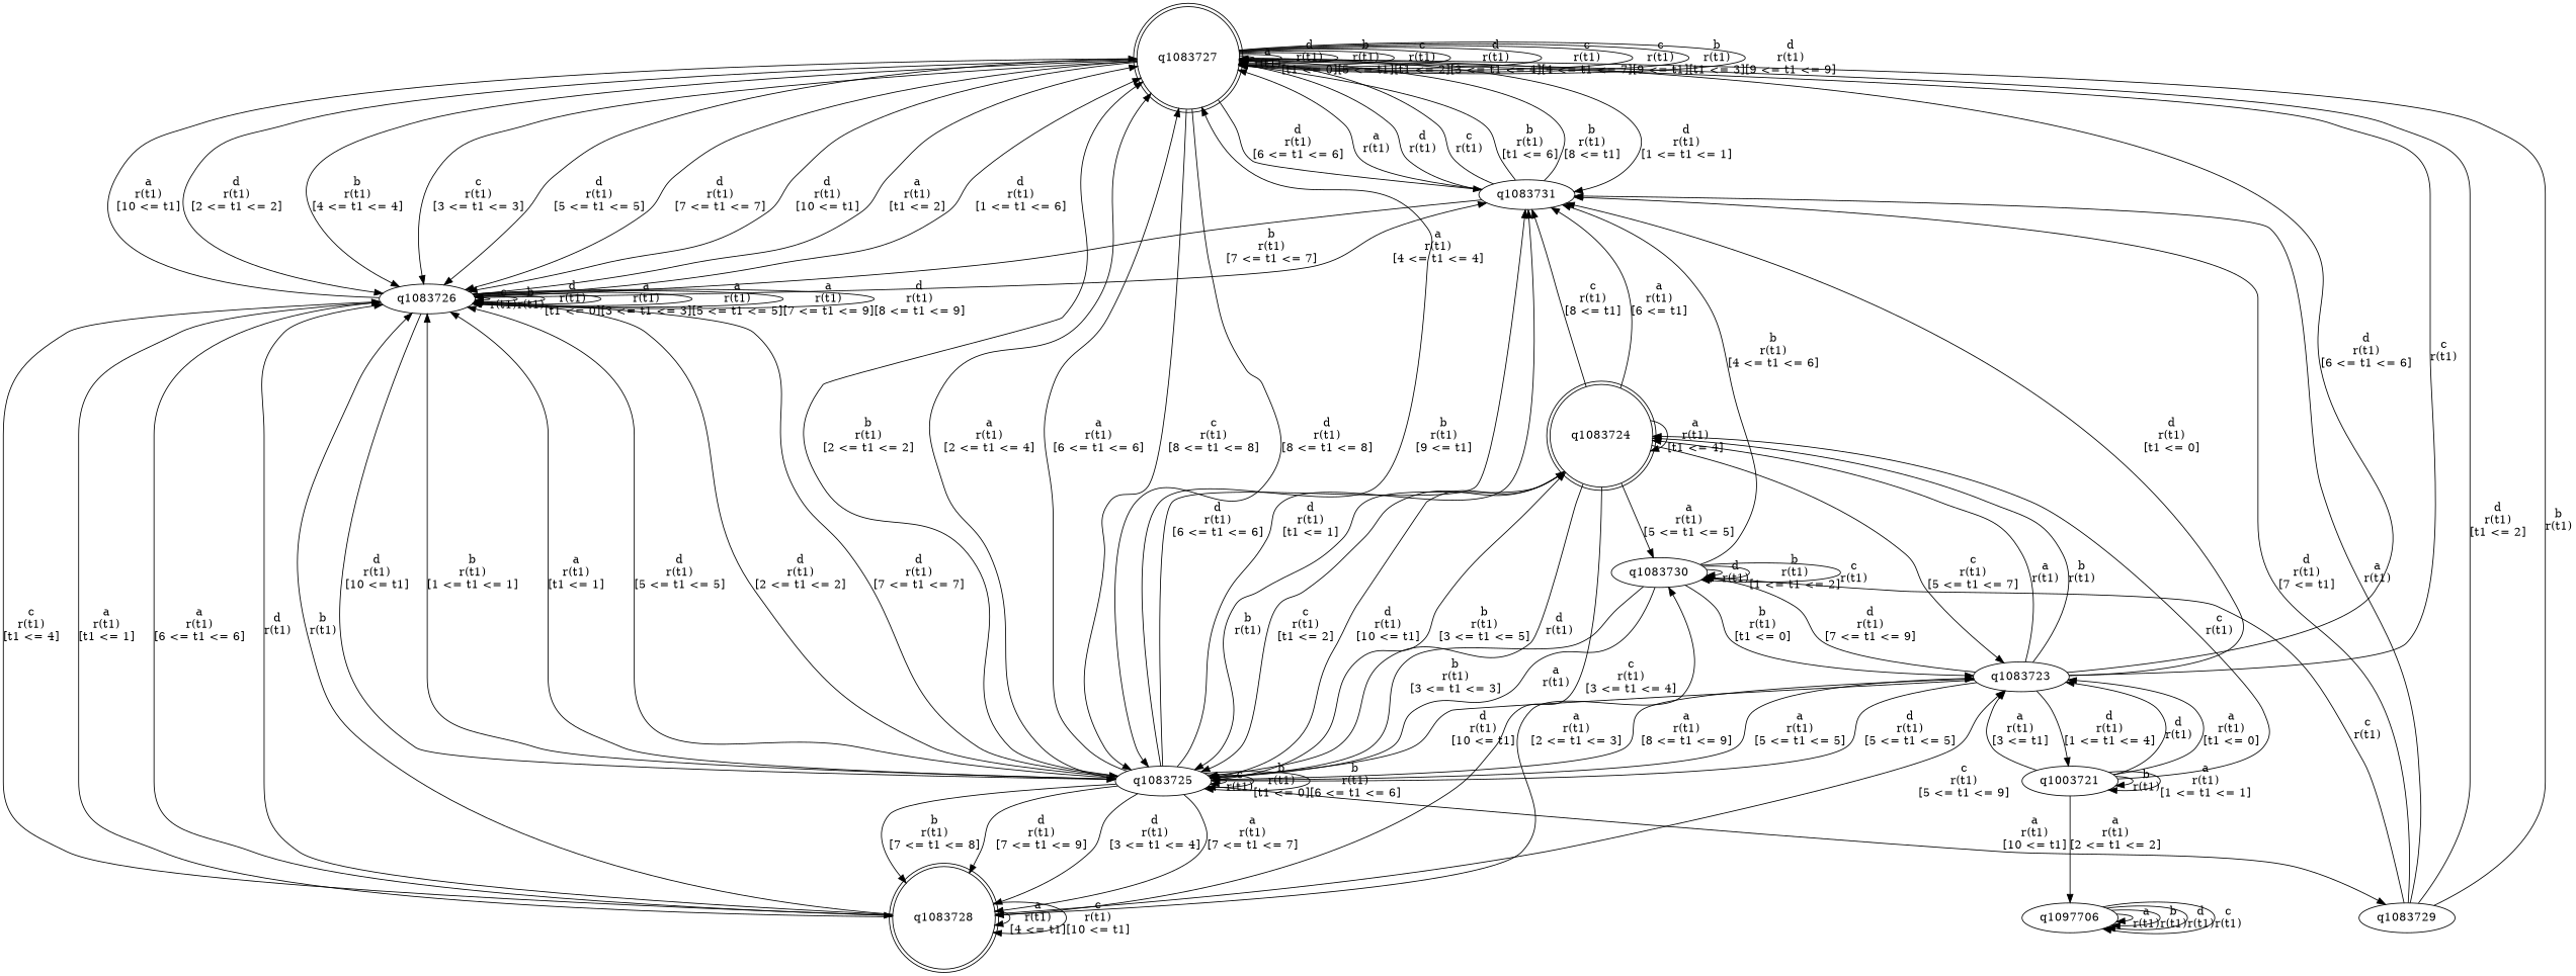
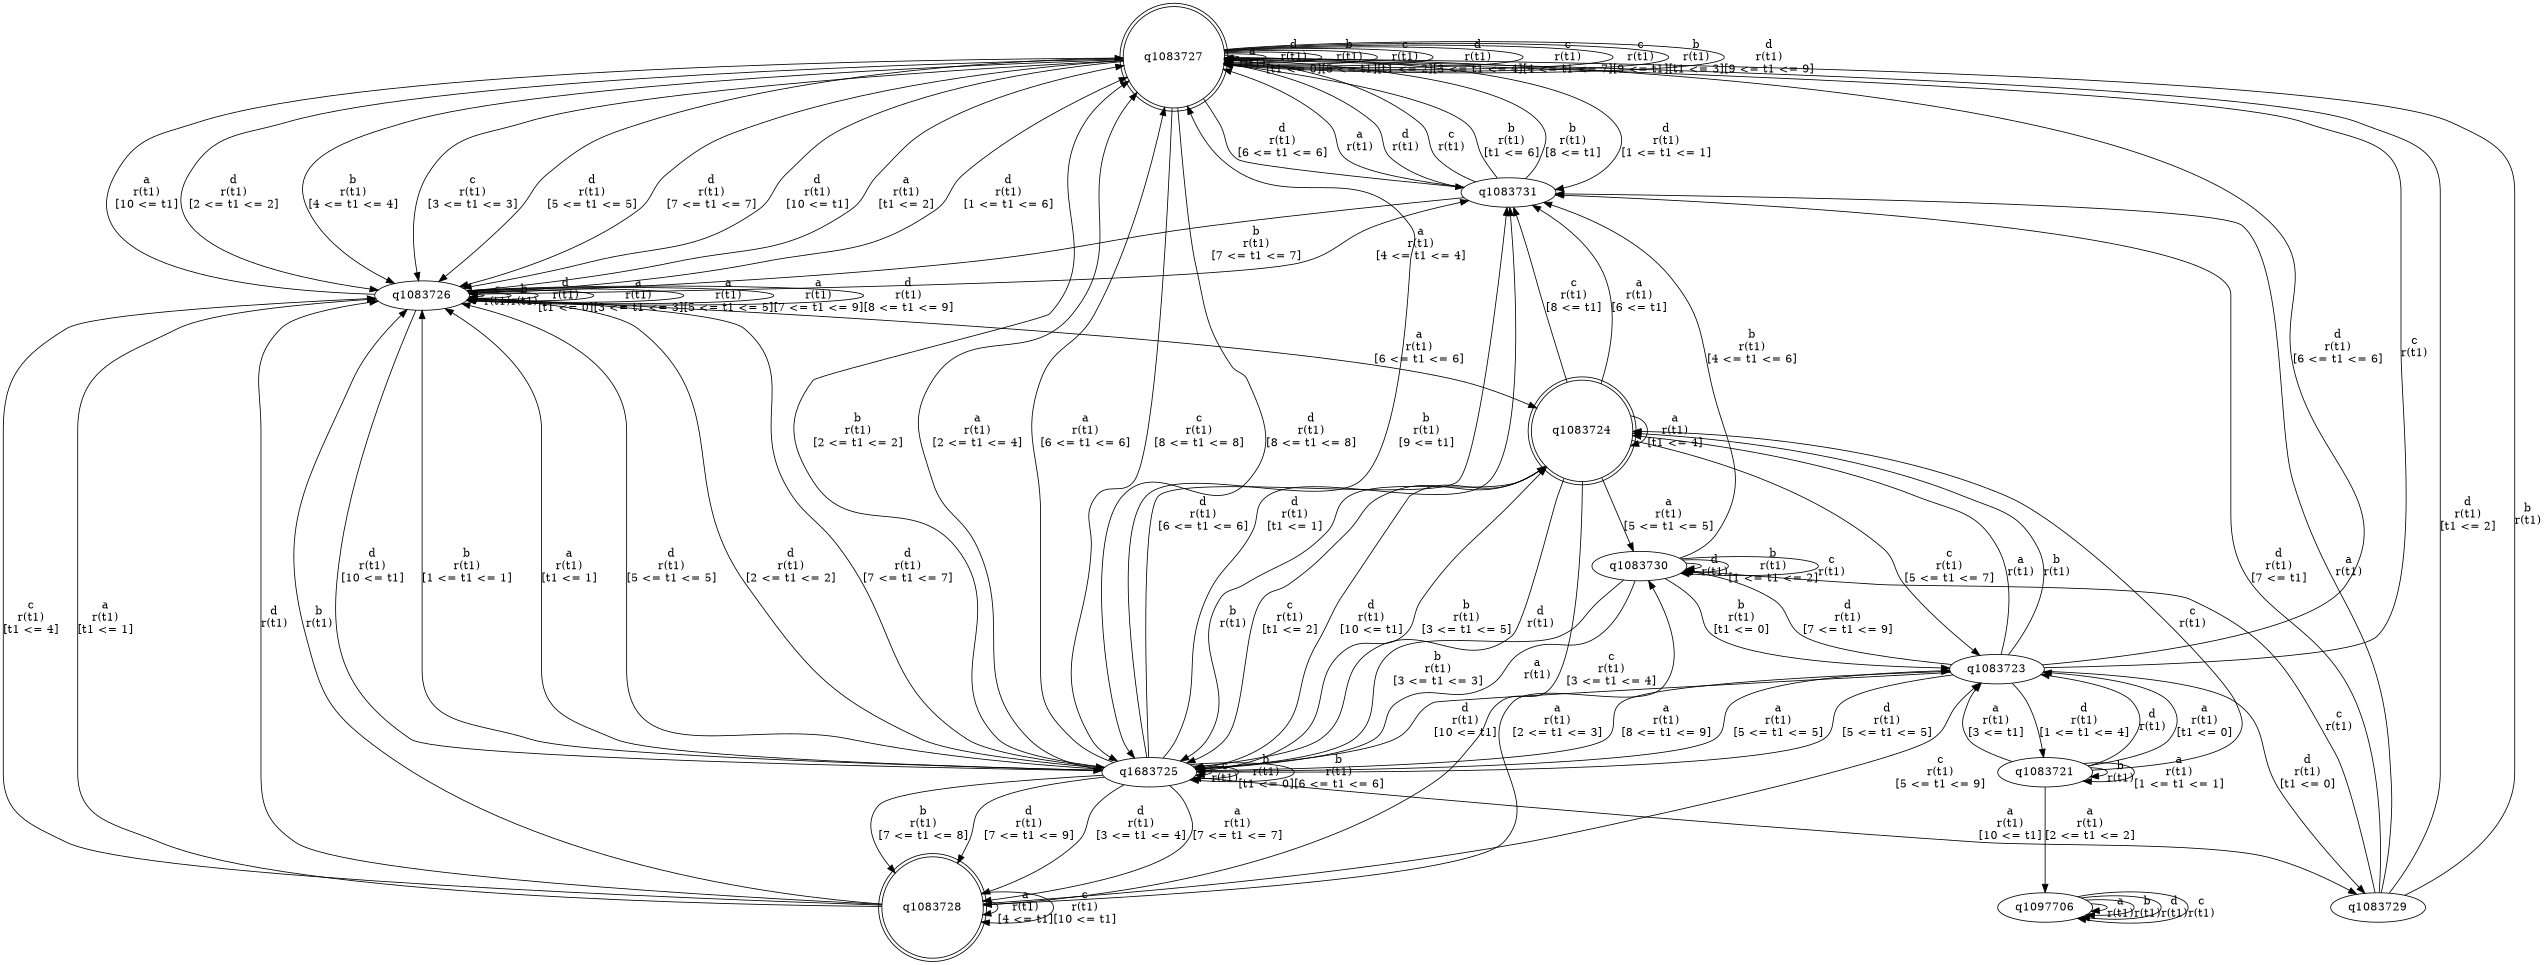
  digraph {
    n1 [label=q1083727 shape=doublecircle]
    n2 [label=q1083731]
    n3 [label=q1083726]
-   n4 [label=q1083725]
+   n4 [label=q1683725]
    n5 [label=q1083728 shape=doublecircle]
    n6 [label=q1083723]
    n7 [label=q1083724 shape=doublecircle]
    n8 [label=q1083729]
    n9 [label=q1083730]
-   n10 [label=q1003721]
+   n10 [label=q1083721]
    n11 [label=q1097706]
    n1 -> n1 [label="a\nr(t1)\n"]
    n1 -> n1 [label="d\nr(t1)\n[t1 <= 0]"]
    n1 -> n1 [label="b\nr(t1)\n[5 <= t1]"]
    n1 -> n1 [label="c\nr(t1)\n[t1 <= 2]"]
    n1 -> n1 [label="d\nr(t1)\n[3 <= t1 <= 4]"]
    n1 -> n1 [label="c\nr(t1)\n[4 <= t1 <= 7]"]
    n1 -> n1 [label="c\nr(t1)\n[9 <= t1]"]
    n1 -> n1 [label="b\nr(t1)\n[t1 <= 3]"]
    n1 -> n1 [label="d\nr(t1)\n[9 <= t1 <= 9]"]
    n1 -> n2 [label="d\nr(t1)\n[1 <= t1 <= 1]"]
    n1 -> n2 [label="d\nr(t1)\n[6 <= t1 <= 6]"]
    n1 -> n3 [label="d\nr(t1)\n[2 <= t1 <= 2]"]
    n1 -> n3 [label="b\nr(t1)\n[4 <= t1 <= 4]"]
    n1 -> n3 [label="c\nr(t1)\n[3 <= t1 <= 3]"]
    n1 -> n3 [label="d\nr(t1)\n[5 <= t1 <= 5]"]
    n1 -> n3 [label="d\nr(t1)\n[7 <= t1 <= 7]"]
    n1 -> n3 [label="d\nr(t1)\n[10 <= t1]"]
    n1 -> n4 [label="c\nr(t1)\n[8 <= t1 <= 8]"]
    n1 -> n4 [label="d\nr(t1)\n[8 <= t1 <= 8]"]
    n2 -> n1 [label="a\nr(t1)\n"]
    n2 -> n1 [label="d\nr(t1)\n"]
    n2 -> n1 [label="c\nr(t1)\n"]
    n2 -> n1 [label="b\nr(t1)\n[t1 <= 6]"]
    n2 -> n1 [label="b\nr(t1)\n[8 <= t1]"]
    n2 -> n3 [label="b\nr(t1)\n[7 <= t1 <= 7]"]
    n3 -> n1 [label="a\nr(t1)\n[t1 <= 2]"]
    n3 -> n1 [label="d\nr(t1)\n[1 <= t1 <= 6]"]
    n3 -> n1 [label="a\nr(t1)\n[10 <= t1]"]
    n3 -> n2 [label="a\nr(t1)\n[4 <= t1 <= 4]"]
    n3 -> n3 [label="c\nr(t1)\n"]
    n3 -> n3 [label="b\nr(t1)\n"]
    n3 -> n3 [label="d\nr(t1)\n[t1 <= 0]"]
    n3 -> n3 [label="a\nr(t1)\n[3 <= t1 <= 3]"]
    n3 -> n3 [label="a\nr(t1)\n[5 <= t1 <= 5]"]
    n3 -> n3 [label="a\nr(t1)\n[7 <= t1 <= 9]"]
    n3 -> n3 [label="d\nr(t1)\n[8 <= t1 <= 9]"]
    n3 -> n4 [label="d\nr(t1)\n[7 <= t1 <= 7]"]
    n3 -> n4 [label="d\nr(t1)\n[10 <= t1]"]
-   n3 -> n5 [label="a\nr(t1)\n[6 <= t1 <= 6]"]
+   n3 -> n7 [label="a\nr(t1)\n[6 <= t1 <= 6]"]
    n4 -> n1 [label="b\nr(t1)\n[2 <= t1 <= 2]"]
    n4 -> n1 [label="a\nr(t1)\n[2 <= t1 <= 4]"]
    n4 -> n1 [label="a\nr(t1)\n[6 <= t1 <= 6]"]
    n4 -> n1 [label="b\nr(t1)\n[9 <= t1]"]
    n4 -> n2 [label="d\nr(t1)\n[t1 <= 1]"]
    n4 -> n2 [label="d\nr(t1)\n[6 <= t1 <= 6]"]
    n4 -> n3 [label="d\nr(t1)\n[2 <= t1 <= 2]"]
    n4 -> n3 [label="b\nr(t1)\n[1 <= t1 <= 1]"]
    n4 -> n3 [label="a\nr(t1)\n[t1 <= 1]"]
    n4 -> n3 [label="d\nr(t1)\n[5 <= t1 <= 5]"]
    n4 -> n4 [label="c\nr(t1)\n"]
    n4 -> n4 [label="b\nr(t1)\n[t1 <= 0]"]
    n4 -> n4 [label="b\nr(t1)\n[6 <= t1 <= 6]"]
    n4 -> n5 [label="d\nr(t1)\n[3 <= t1 <= 4]"]
    n4 -> n5 [label="a\nr(t1)\n[7 <= t1 <= 7]"]
    n4 -> n5 [label="b\nr(t1)\n[7 <= t1 <= 8]"]
    n4 -> n5 [label="d\nr(t1)\n[7 <= t1 <= 9]"]
    n4 -> n6 [label="a\nr(t1)\n[5 <= t1 <= 5]"]
    n4 -> n6 [label="a\nr(t1)\n[8 <= t1 <= 9]"]
    n4 -> n7 [label="d\nr(t1)\n[10 <= t1]"]
    n4 -> n7 [label="b\nr(t1)\n[3 <= t1 <= 5]"]
    n4 -> n8 [label="a\nr(t1)\n[10 <= t1]"]
    n5 -> n3 [label="d\nr(t1)\n"]
    n5 -> n3 [label="b\nr(t1)\n"]
    n5 -> n3 [label="c\nr(t1)\n[t1 <= 4]"]
    n5 -> n3 [label="a\nr(t1)\n[t1 <= 1]"]
    n5 -> n5 [label="a\nr(t1)\n[4 <= t1]"]
    n5 -> n5 [label="c\nr(t1)\n[10 <= t1]"]
    n5 -> n6 [label="c\nr(t1)\n[5 <= t1 <= 9]"]
    n5 -> n9 [label="a\nr(t1)\n[2 <= t1 <= 3]"]
    n6 -> n1 [label="c\nr(t1)\n"]
    n6 -> n1 [label="d\nr(t1)\n[6 <= t1 <= 6]"]
    n6 -> n4 [label="d\nr(t1)\n[5 <= t1 <= 5]"]
    n6 -> n4 [label="d\nr(t1)\n[10 <= t1]"]
    n6 -> n7 [label="a\nr(t1)\n"]
    n6 -> n7 [label="b\nr(t1)\n"]
-   n6 -> n2 [label="d\nr(t1)\n[t1 <= 0]"]
+   n6 -> n8 [label="d\nr(t1)\n[t1 <= 0]"]
    n6 -> n9 [label="d\nr(t1)\n[7 <= t1 <= 9]"]
    n6 -> n10 [label="d\nr(t1)\n[1 <= t1 <= 4]"]
    n7 -> n2 [label="a\nr(t1)\n[6 <= t1]"]
    n7 -> n2 [label="c\nr(t1)\n[8 <= t1]"]
    n7 -> n4 [label="d\nr(t1)\n"]
    n7 -> n4 [label="b\nr(t1)\n"]
    n7 -> n4 [label="c\nr(t1)\n[t1 <= 2]"]
    n7 -> n5 [label="c\nr(t1)\n[3 <= t1 <= 4]"]
    n7 -> n6 [label="c\nr(t1)\n[5 <= t1 <= 7]"]
    n7 -> n7 [label="a\nr(t1)\n[t1 <= 4]"]
    n7 -> n9 [label="a\nr(t1)\n[5 <= t1 <= 5]"]
    n8 -> n1 [label="b\nr(t1)\n"]
    n8 -> n1 [label="d\nr(t1)\n[t1 <= 2]"]
    n8 -> n2 [label="a\nr(t1)\n"]
    n8 -> n2 [label="d\nr(t1)\n[7 <= t1]"]
    n8 -> n9 [label="c\nr(t1)\n"]
    n9 -> n2 [label="b\nr(t1)\n[4 <= t1 <= 6]"]
    n9 -> n4 [label="a\nr(t1)\n"]
    n9 -> n4 [label="b\nr(t1)\n[3 <= t1 <= 3]"]
    n9 -> n6 [label="b\nr(t1)\n[t1 <= 0]"]
    n9 -> n9 [label="d\nr(t1)\n"]
    n9 -> n9 [label="b\nr(t1)\n[1 <= t1 <= 2]"]
    n9 -> n9 [label="c\nr(t1)\n"]
    n10 -> n6 [label="d\nr(t1)\n"]
    n10 -> n6 [label="a\nr(t1)\n[t1 <= 0]"]
    n10 -> n6 [label="a\nr(t1)\n[3 <= t1]"]
    n10 -> n7 [label="c\nr(t1)\n"]
    n10 -> n10 [label="b\nr(t1)\n"]
    n10 -> n10 [label="a\nr(t1)\n[1 <= t1 <= 1]"]
    n10 -> n11 [label="a\nr(t1)\n[2 <= t1 <= 2]"]
    n11 -> n11 [label="a\nr(t1)\n"]
    n11 -> n11 [label="b\nr(t1)\n"]
    n11 -> n11 [label="d\nr(t1)\n"]
    n11 -> n11 [label="c\nr(t1)\n"]
  }
